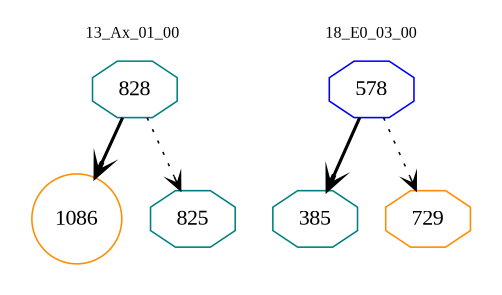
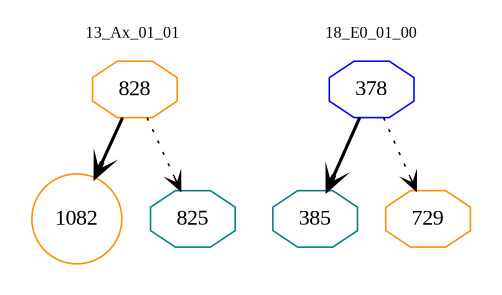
  digraph {
    fontname="Liberation Serif"
    node [color=teal fontname="Liberation Serif" shape=octagon]
    edge [arrowhead=vee color=black fontname="Liberation Serif" style=bold]
-   n1 [label=828]
-   n2 [color=darkorange label=1086 shape=circle]
+   n1 [color=darkorange label=828]
+   n2 [color=darkorange label=1082 shape=circle]
    n3 [label=825]
-   n4 [color=blue label=578]
+   n4 [color=blue label=378]
    n5 [label=385]
    n6 [color=darkorange label=729]
    subgraph cluster_1 {
      color=white
      fontsize=10
-     label="13_Ax_01_00"
+     label="13_Ax_01_01"
      n1
      n2
      n3
    }
    subgraph cluster_2 {
      color=white
      fontsize=10
-     label="18_E0_03_00"
+     label="18_E0_01_00"
      n4
      n5
      n6
    }
    n1 -> n2
    n1 -> n3 [style=dotted]
    n4 -> n5
    n4 -> n6 [style=dotted]
  }
